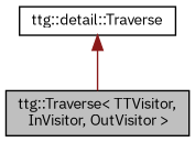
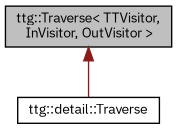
  digraph {
    fontname="IBM Plex Sans"
    node [color=black fontname="IBM Plex Sans" fontsize=10 shape=record style=filled]
    n1 [fillcolor=grey75 fontcolor=black height=0.2 label="ttg::Traverse\< TTVisitor,\l InVisitor, OutVisitor \>" width=0.4]
    n2 [fillcolor=white height=0.2 label="ttg::detail::Traverse" width=0.4]
-   n2 -> n1 [color=firebrick4 dir=back fontname="IBM Plex Sans" fontsize=10 labelfontname=FreeSans labelfontsize=10 style=solid]
+   n1 -> n2 [color=firebrick4 dir=back fontname="IBM Plex Sans" fontsize=10 labelfontname=FreeSans labelfontsize=10 style=solid]
  }
